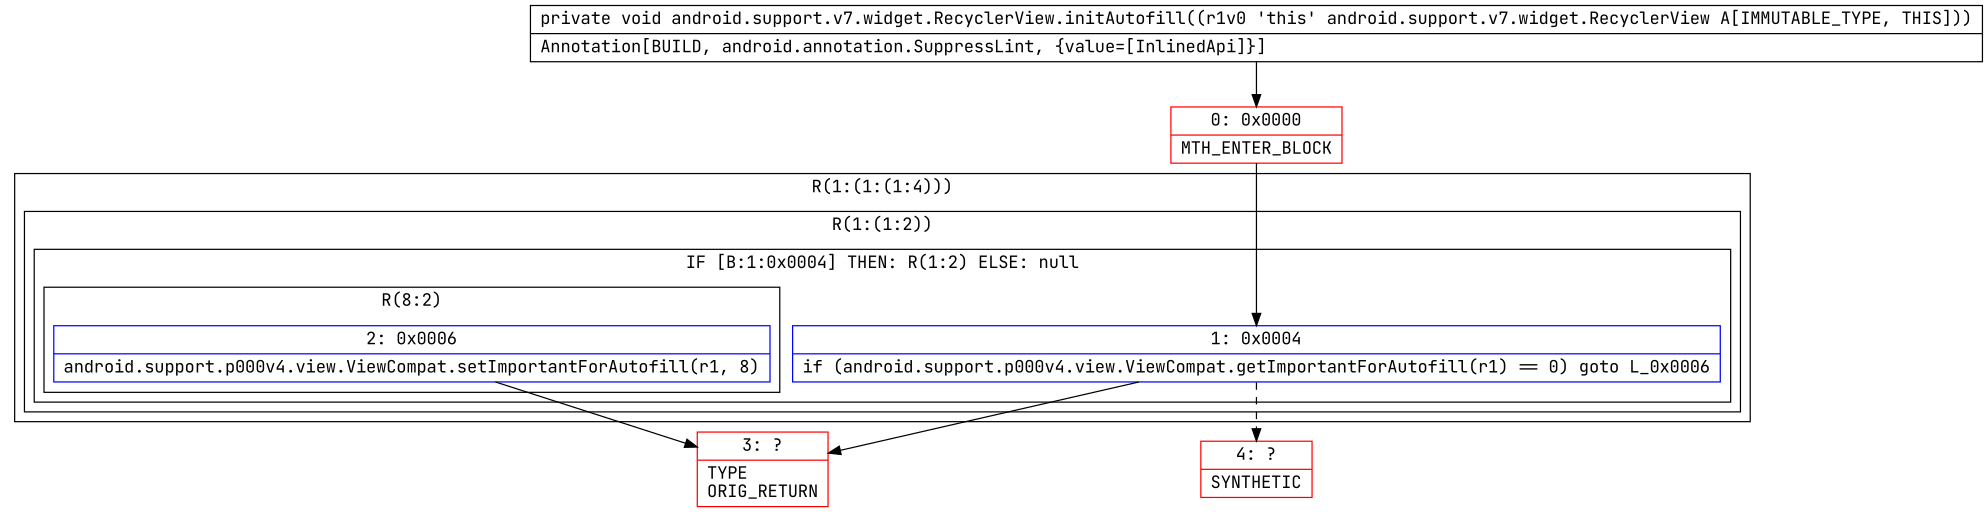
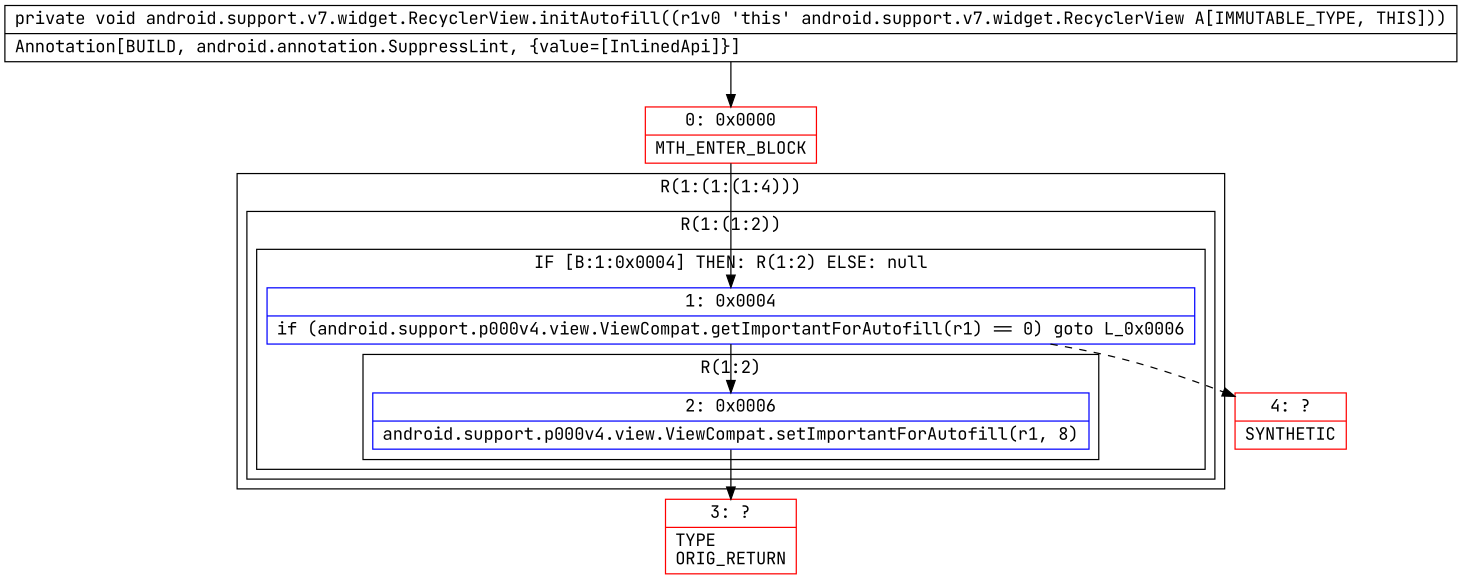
  digraph {
    fontname="JetBrains Mono"
    node [color=red fontname="JetBrains Mono" shape=record]
    edge [fontname="JetBrains Mono"]
    n1 [color=blue label="{2\:\ 0x0006|android.support.p000v4.view.ViewCompat.setImportantForAutofill(r1, 8)\l}"]
    n2 [color=blue label="{1\:\ 0x0004|if (android.support.p000v4.view.ViewCompat.getImportantForAutofill(r1) == 0) goto L_0x0006\l}"]
    n3 [label="{3\:\ ?|TYPE\lORIG_RETURN\l}"]
    n4 [label="{4\:\ ?|SYNTHETIC\l}"]
    n5 [label="{0\:\ 0x0000|MTH_ENTER_BLOCK\l}"]
    n6 [label="{private void android.support.v7.widget.RecyclerView.initAutofill((r1v0 'this' android.support.v7.widget.RecyclerView A[IMMUTABLE_TYPE, THIS]))  | Annotation[BUILD, android.annotation.SuppressLint, \{value=[InlinedApi]\}]\l}" color=""]
    subgraph cluster_1 {
      label="R(1:(1:(1:4)))"
      subgraph cluster_2 {
        label="R(1:(1:2))"
        subgraph cluster_3 {
          label="IF [B:1:0x0004] THEN: R(1:2) ELSE: null"
          n2
          subgraph cluster_4 {
-           label="R(8:2)"
+           label="R(1:2)"
            n1
          }
        }
      }
    }
    n1 -> n3
-   n2 -> n3
+   n2 -> n1
    n2 -> n4 [style=dashed]
    n5 -> n2
    n6 -> n5
  }
